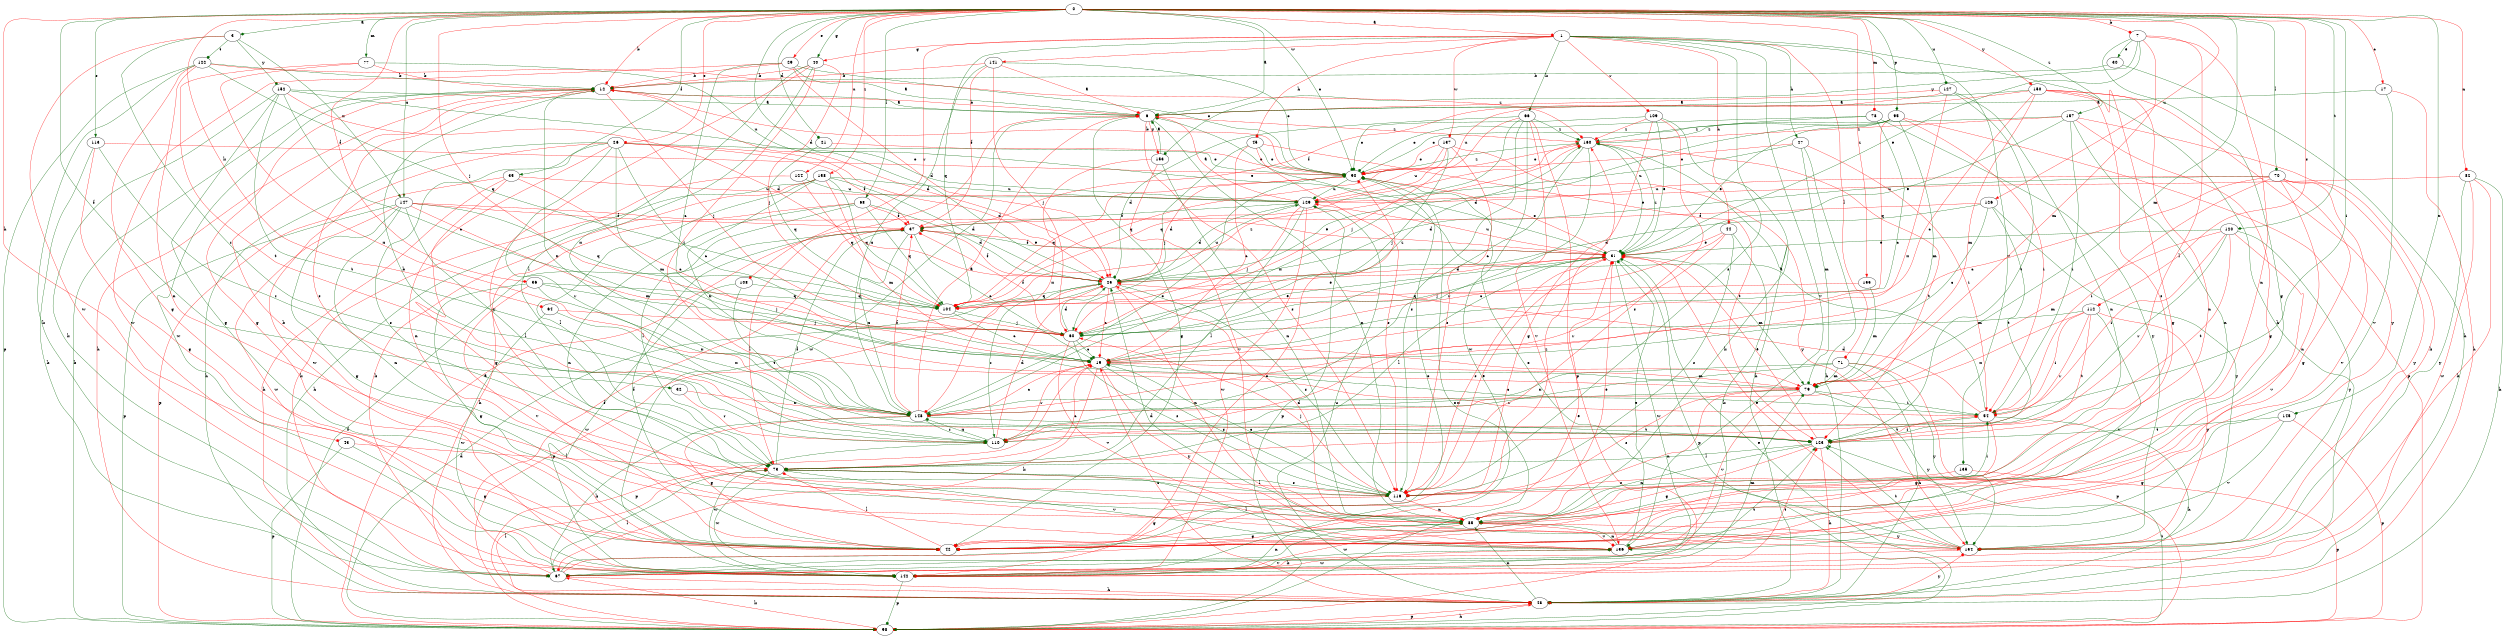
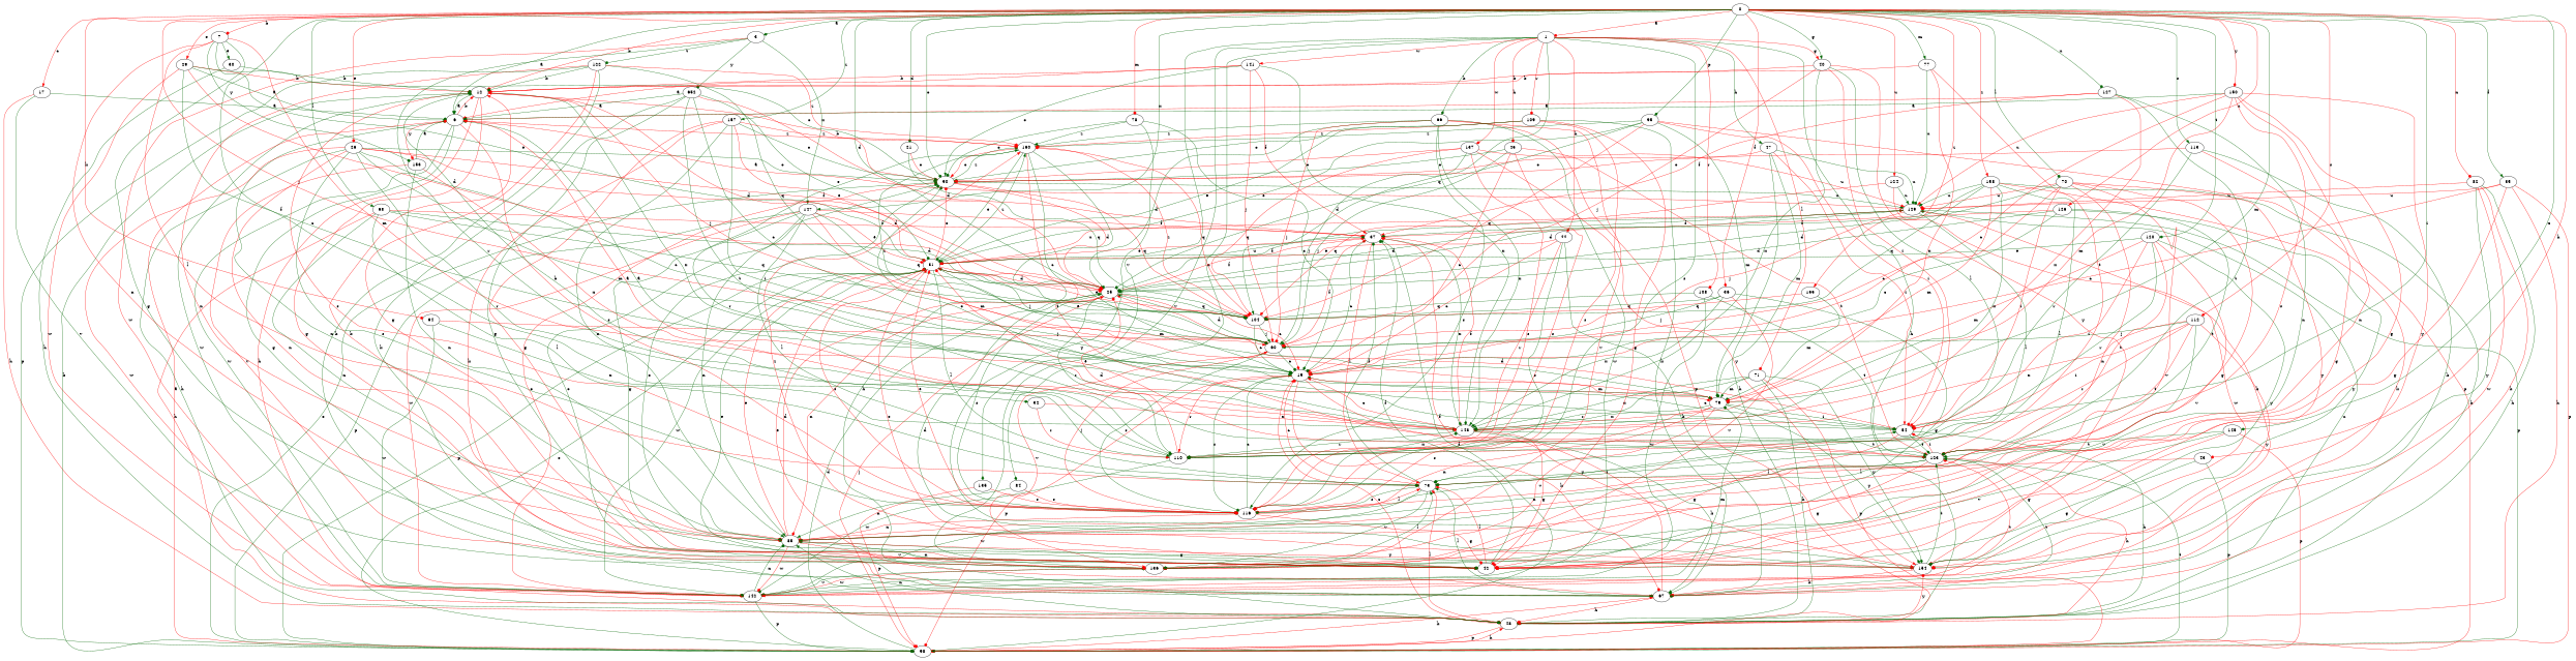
  strict digraph {
    edge [arrowhead=normal color=darkgreen]
    0
    1
    3
    6
    7
    12
    17
    21
    25
    26
    29
    32
    35
    36
    40
    43
    54
    60
    64
    68
    70
    77
    78
    79
    82
    90
    95
    112
    113
    120
    124
    126
    127
    145
    147
    150
    155
    157
    158
    44
    45
    47
    48
    66
    71
+   84
    104
    108
    109
    116
    135
    136
    137
    141
    110
    122
    142
-   152
+   152 [label=652]
    42
    85
    153
    160
    30
    31
    73
    148
    19
    98
    37
    129
    154
    123
    67
    0 -> 1 [arrowhead=dot color=red label=a]
    0 -> 3 [arrowhead=diamond label=a]
    0 -> 6 [label=a]
    0 -> 7 [arrowhead=dot color=red label=b]
    0 -> 12 [arrowhead=diamond color=red label=b]
    0 -> 17 [color=red label=c]
    0 -> 21 [arrowhead=dot label=d]
    0 -> 25 [label=d]
    0 -> 26 [arrowhead=dot color=red label=e]
    0 -> 29 [color=red label=e]
    0 -> 32 [arrowhead=diamond label=f]
    0 -> 35 [label=f]
    0 -> 36 [arrowhead=diamond color=red label=f]
    0 -> 40 [label=g]
    0 -> 43 [arrowhead=dot color=red label=h]
    0 -> 54 [arrowhead=dot label=i]
    0 -> 60 [arrowhead=dot color=red label=j]
    0 -> 64 [arrowhead=dot color=red label=k]
    0 -> 68 [label=l]
    0 -> 70 [arrowhead=dot label=l]
    0 -> 77 [label=m]
    0 -> 78 [arrowhead=dot color=red label=m]
    0 -> 79 [arrowhead=dot label=m]
    0 -> 82 [arrowhead=dot color=red label=n]
    0 -> 90 [arrowhead=dot label=o]
    0 -> 95 [arrowhead=diamond label=p]
    0 -> 112 [arrowhead=diamond color=red label=s]
    0 -> 113 [label=s]
    0 -> 120 [arrowhead=diamond label=t]
    0 -> 124 [color=red label=u]
    0 -> 126 [color=red label=u]
    0 -> 127 [arrowhead=dot label=u]
    0 -> 145 [arrowhead=diamond label=x]
    0 -> 147 [label=x]
    0 -> 150 [arrowhead=diamond color=red label=y]
    0 -> 155 [color=red label=z]
    0 -> 157 [label=z]
    0 -> 158 [color=red label=z]
    1 -> 40 [color=red label=g]
    1 -> 44 [arrowhead=diamond color=red label=h]
    1 -> 45 [arrowhead=dot color=red label=h]
    1 -> 47 [label=h]
    1 -> 48 [arrowhead=dot label=h]
    1 -> 66 [arrowhead=diamond label=k]
    1 -> 71 [arrowhead=dot color=red label=l]
+   1 -> 84 [arrowhead=diamond label=n]
    1 -> 104 [label=q]
    1 -> 108 [arrowhead=dot color=red label=r]
    1 -> 109 [arrowhead=dot color=red label=r]
    1 -> 116 [label=s]
    1 -> 135 [arrowhead=diamond label=v]
    1 -> 136 [arrowhead=diamond label=v]
    1 -> 137 [arrowhead=diamond color=red label=w]
    1 -> 141 [color=red label=w]
    3 -> 147 [label=x]
    3 -> 110 [label=r]
    3 -> 122 [arrowhead=dot label=t]
    3 -> 142 [arrowhead=dot color=red label=w]
    3 -> 152 [arrowhead=dot label=y]
    6 -> 12 [color=red label=b]
    6 -> 116 [color=red label=s]
    6 -> 142 [label=w]
    6 -> 42 [label=g]
    6 -> 85 [arrowhead=dot label=n]
    6 -> 153 [arrowhead=diamond color=red label=y]
    6 -> 160 [color=red label=z]
    7 -> 79 [arrowhead=dot color=red label=m]
    7 -> 42 [arrowhead=dot label=g]
    7 -> 85 [arrowhead=diamond color=red label=n]
    7 -> 153 [arrowhead=dot label=y]
    7 -> 30 [label=e]
    7 -> 31 [arrowhead=diamond label=e]
    7 -> 73 [arrowhead=dot color=red label=l]
    12 -> 6 [label=a]
    12 -> 25 [arrowhead=diamond color=red label=d]
    12 -> 60 [arrowhead=diamond color=red label=j]
    12 -> 48 [arrowhead=dot color=red label=h]
    12 -> 116 [color=red label=s]
    12 -> 142 [arrowhead=dot label=w]
    12 -> 42 [arrowhead=diamond color=red label=g]
    12 -> 148 [label=x]
    17 -> 6 [arrowhead=dot label=a]
    17 -> 48 [arrowhead=dot color=red label=h]
    17 -> 136 [arrowhead=diamond label=v]
    21 -> 90 [arrowhead=diamond color=red label=o]
    21 -> 104 [arrowhead=diamond label=q]
    25 -> 104 [label=q]
    25 -> 116 [arrowhead=dot label=s]
    25 -> 110 [label=r]
    25 -> 85 [arrowhead=diamond color=red label=n]
    25 -> 19 [arrowhead=diamond color=red label=c]
-   25 -> 98 [arrowhead=diamond color=red label=p]
+   25 -> 98 [arrowhead=diamond color=red label=j]
    25 -> 37 [arrowhead=diamond color=red label=f]
    25 -> 129 [label=u]
    26 -> 25 [color=red label=d]
    26 -> 79 [label=m]
    26 -> 90 [arrowhead=diamond label=o]
    26 -> 48 [arrowhead=dot label=h]
    26 -> 116 [label=s]
    26 -> 110 [arrowhead=diamond label=r]
    26 -> 142 [color=red label=w]
    26 -> 85 [arrowhead=diamond color=red label=n]
    26 -> 19 [arrowhead=diamond label=c]
    26 -> 37 [color=red label=f]
    29 -> 6 [arrowhead=diamond label=a]
    29 -> 12 [arrowhead=diamond color=red label=b]
    29 -> 25 [color=red label=d]
    29 -> 90 [label=o]
    29 -> 142 [color=red label=w]
    29 -> 19 [arrowhead=diamond label=c]
    32 -> 110 [color=red label=r]
    32 -> 148 [arrowhead=dot color=red label=x]
    35 -> 48 [arrowhead=dot color=red label=h]
    35 -> 42 [arrowhead=diamond color=red label=g]
    35 -> 19 [color=red label=c]
    35 -> 98 [color=red label=p]
    35 -> 129 [arrowhead=dot color=red label=u]
    36 -> 60 [arrowhead=diamond label=j]
    36 -> 104 [arrowhead=diamond label=q]
    36 -> 136 [arrowhead=dot color=red label=v]
    36 -> 42 [label=g]
    36 -> 148 [arrowhead=diamond label=x]
    40 -> 12 [color=red label=b]
    40 -> 54 [arrowhead=diamond color=red label=i]
    40 -> 60 [arrowhead=diamond color=red label=j]
    40 -> 73 [arrowhead=dot label=l]
    40 -> 148 [label=x]
    40 -> 154 [color=red label=y]
    43 -> 42 [label=g]
    43 -> 73 [arrowhead=diamond color=red label=l]
    43 -> 98 [label=p]
    54 -> 6 [arrowhead=diamond label=a]
    54 -> 25 [color=red label=d]
    54 -> 48 [label=h]
    54 -> 42 [arrowhead=diamond color=red label=g]
    54 -> 19 [arrowhead=dot label=c]
    54 -> 123 [arrowhead=diamond label=t]
    60 -> 25 [label=d]
    60 -> 116 [arrowhead=dot label=s]
    60 -> 136 [color=red label=v]
    60 -> 160 [label=z]
    60 -> 31 [label=e]
    60 -> 19 [arrowhead=dot label=c]
    60 -> 37 [arrowhead=diamond color=red label=f]
    64 -> 60 [color=red label=j]
    64 -> 142 [arrowhead=diamond label=w]
    64 -> 148 [label=x]
    68 -> 25 [label=d]
    68 -> 48 [color=red label=h]
    68 -> 104 [label=q]
    68 -> 85 [arrowhead=dot label=n]
    68 -> 73 [label=l]
    68 -> 37 [arrowhead=diamond color=red label=f]
    70 -> 25 [arrowhead=diamond label=d]
    70 -> 54 [arrowhead=diamond color=red label=i]
    70 -> 136 [arrowhead=diamond color=red label=v]
    70 -> 42 [color=red label=g]
    70 -> 85 [arrowhead=dot color=red label=n]
    70 -> 19 [arrowhead=diamond color=red label=c]
    70 -> 129 [arrowhead=dot color=red label=u]
    70 -> 154 [arrowhead=dot color=red label=y]
    77 -> 12 [arrowhead=diamond color=red label=b]
    77 -> 148 [color=red label=x]
    77 -> 129 [arrowhead=dot label=u]
    77 -> 123 [arrowhead=diamond color=red label=t]
    78 -> 90 [arrowhead=dot label=o]
    78 -> 160 [label=z]
    78 -> 19 [arrowhead=diamond label=c]
    78 -> 154 [label=y]
    79 -> 54 [arrowhead=diamond label=i]
    79 -> 116 [arrowhead=dot color=red label=s]
    79 -> 136 [arrowhead=dot color=red label=v]
    79 -> 85 [arrowhead=dot color=red label=n]
    79 -> 148 [label=x]
    79 -> 154 [arrowhead=diamond label=y]
    82 -> 48 [arrowhead=dot label=h]
    82 -> 142 [color=red label=w]
    82 -> 129 [arrowhead=diamond color=red label=u]
    82 -> 154 [label=y]
    82 -> 67 [arrowhead=dot color=red label=k]
    90 -> 12 [color=red label=b]
    90 -> 25 [arrowhead=diamond color=red label=d]
    90 -> 104 [arrowhead=diamond color=red label=q]
    90 -> 160 [arrowhead=dot label=z]
    90 -> 129 [arrowhead=diamond label=u]
    95 -> 25 [arrowhead=dot label=d]
    95 -> 54 [arrowhead=dot color=red label=i]
    95 -> 79 [arrowhead=diamond label=m]
    95 -> 104 [color=red label=q]
    95 -> 160 [label=z]
    95 -> 31 [label=e]
    95 -> 98 [arrowhead=diamond color=red label=p]
    112 -> 54 [color=red label=i]
-   112 -> 60 [label=m]
+   112 -> 60 [label=j]
    112 -> 136 [arrowhead=dot label=v]
    112 -> 110 [arrowhead=dot color=red label=r]
    112 -> 148 [arrowhead=dot color=red label=x]
    112 -> 154 [arrowhead=diamond color=red label=y]
    112 -> 123 [arrowhead=dot color=red label=t]
    113 -> 90 [color=red label=o]
    113 -> 110 [arrowhead=dot label=r]
    113 -> 42 [color=red label=g]
    113 -> 67 [arrowhead=dot label=k]
    120 -> 54 [arrowhead=dot color=red label=i]
    120 -> 79 [arrowhead=diamond color=red label=m]
    120 -> 136 [arrowhead=dot color=red label=v]
    120 -> 110 [label=r]
    120 -> 31 [label=e]
    120 -> 154 [arrowhead=dot label=y]
    120 -> 123 [arrowhead=diamond color=red label=t]
    124 -> 104 [arrowhead=diamond color=red label=q]
    124 -> 129 [label=u]
    124 -> 67 [color=red label=k]
    126 -> 25 [label=d]
    126 -> 19 [label=c]
    126 -> 37 [arrowhead=diamond color=red label=f]
    126 -> 154 [arrowhead=diamond label=y]
    126 -> 123 [label=t]
    127 -> 6 [color=red label=a]
    127 -> 85 [arrowhead=diamond label=n]
    127 -> 148 [arrowhead=dot color=red label=x]
    127 -> 37 [color=red label=f]
    127 -> 123 [arrowhead=dot label=t]
    145 -> 136 [label=v]
    145 -> 42 [arrowhead=diamond color=red label=g]
    145 -> 98 [arrowhead=dot color=red label=p]
    145 -> 123 [arrowhead=diamond label=t]
    147 -> 79 [arrowhead=dot color=red label=m]
    147 -> 104 [arrowhead=dot label=q]
    147 -> 142 [arrowhead=diamond color=red label=w]
    147 -> 42 [arrowhead=diamond label=g]
    147 -> 85 [label=n]
    147 -> 31 [arrowhead=diamond color=red label=e]
    147 -> 73 [arrowhead=diamond label=l]
    147 -> 98 [label=p]
    147 -> 37 [arrowhead=dot color=red label=f]
    150 -> 6 [arrowhead=dot label=a]
    150 -> 79 [arrowhead=dot color=red label=m]
    150 -> 116 [color=red label=s]
    150 -> 42 [color=red label=g]
    150 -> 85 [arrowhead=dot color=red label=n]
    150 -> 19 [arrowhead=dot color=red label=c]
    150 -> 129 [color=red label=u]
    150 -> 154 [arrowhead=diamond color=red label=y]
    155 -> 79 [arrowhead=diamond label=m]
    155 -> 104 [arrowhead=diamond color=red label=q]
    157 -> 54 [label=i]
    157 -> 90 [label=o]
    157 -> 42 [color=red label=g]
    157 -> 85 [label=n]
    157 -> 160 [arrowhead=dot color=red label=z]
-   157 -> 31 [arrowhead=dot label=e]
+   157 -> 31 [arrowhead=dot color=red label=e]
    157 -> 67 [color=red label=k]
    158 -> 25 [label=d]
    158 -> 79 [color=red label=m]
    158 -> 48 [arrowhead=dot label=h]
    158 -> 104 [label=q]
    158 -> 73 [arrowhead=dot label=l]
    158 -> 148 [arrowhead=diamond label=x]
    158 -> 129 [arrowhead=diamond label=u]
    158 -> 67 [color=red label=k]
    44 -> 116 [arrowhead=dot label=s]
    44 -> 110 [arrowhead=diamond color=red label=r]
    44 -> 31 [color=red label=e]
    44 -> 19 [color=red label=c]
    44 -> 67 [arrowhead=dot label=k]
    45 -> 60 [label=j]
    45 -> 90 [arrowhead=dot label=o]
    45 -> 116 [arrowhead=dot color=red label=s]
    45 -> 19 [arrowhead=diamond color=red label=c]
    45 -> 123 [arrowhead=diamond color=red label=t]
    47 -> 54 [color=red label=i]
    47 -> 79 [arrowhead=dot label=m]
    47 -> 90 [color=red label=o]
    47 -> 48 [label=h]
    47 -> 129 [arrowhead=dot label=u]
    48 -> 85 [label=n]
    48 -> 73 [arrowhead=diamond color=red label=l]
    48 -> 19 [color=red label=c]
    48 -> 98 [arrowhead=dot color=red label=p]
    48 -> 129 [arrowhead=diamond label=u]
    48 -> 154 [arrowhead=dot color=red label=y]
    66 -> 25 [arrowhead=dot label=d]
    66 -> 60 [arrowhead=dot color=red label=j]
    66 -> 116 [label=s]
    66 -> 136 [color=red label=v]
    66 -> 142 [arrowhead=diamond label=w]
    66 -> 160 [arrowhead=diamond label=z]
    66 -> 148 [label=x]
    66 -> 98 [arrowhead=diamond color=red label=p]
    71 -> 79 [label=m]
    71 -> 48 [label=h]
    71 -> 110 [arrowhead=dot label=r]
    71 -> 148 [label=x]
    71 -> 98 [arrowhead=diamond color=red label=p]
    71 -> 154 [arrowhead=diamond label=y]
+   84 -> 116 [arrowhead=dot color=red label=s]
+   84 -> 85 [label=n]
    104 -> 60 [label=j]
    104 -> 160 [arrowhead=dot color=red label=z]
    104 -> 31 [arrowhead=diamond color=red label=e]
    104 -> 19 [arrowhead=diamond label=c]
    108 -> 104 [arrowhead=dot label=q]
    108 -> 142 [arrowhead=dot label=w]
    108 -> 123 [label=t]
-   109 -> 90 [arrowhead=dot label=o]
+   109 -> 90 [label=o]
    109 -> 116 [arrowhead=dot color=red label=s]
    109 -> 42 [arrowhead=dot color=red label=g]
    109 -> 160 [arrowhead=diamond color=red label=z]
    109 -> 31 [arrowhead=dot label=e]
    109 -> 67 [arrowhead=dot label=k]
    116 -> 54 [arrowhead=diamond label=i]
    116 -> 60 [color=red label=j]
    116 -> 42 [arrowhead=dot color=red label=g]
    116 -> 85 [arrowhead=diamond color=red label=n]
    116 -> 31 [arrowhead=diamond color=red label=e]
    116 -> 73 [color=red label=l]
    116 -> 19 [label=c]
    135 -> 116 [arrowhead=dot color=red label=s]
    135 -> 98 [arrowhead=dot color=red label=p]
    136 -> 142 [arrowhead=diamond color=red label=w]
    136 -> 85 [arrowhead=diamond label=n]
    136 -> 31 [arrowhead=dot label=e]
    136 -> 73 [label=l]
    137 -> 60 [label=j]
    137 -> 90 [arrowhead=diamond color=red label=o]
    137 -> 104 [arrowhead=diamond color=red label=q]
    137 -> 116 [color=red label=s]
    137 -> 129 [color=red label=u]
    137 -> 154 [color=red label=y]
    141 -> 6 [arrowhead=diamond color=red label=a]
    141 -> 12 [arrowhead=dot color=red label=b]
    141 -> 60 [arrowhead=diamond color=red label=j]
    141 -> 90 [label=o]
    141 -> 148 [arrowhead=diamond label=x]
    141 -> 37 [color=red label=f]
    110 -> 12 [arrowhead=dot label=b]
    110 -> 25 [arrowhead=dot color=red label=d]
    110 -> 142 [arrowhead=dot label=w]
    110 -> 148 [arrowhead=dot label=x]
    122 -> 12 [arrowhead=dot label=b]
    122 -> 104 [arrowhead=diamond label=q]
    122 -> 42 [color=red label=g]
    122 -> 85 [color=red label=n]
    122 -> 160 [arrowhead=diamond color=red label=z]
    122 -> 98 [arrowhead=diamond label=p]
    122 -> 67 [label=k]
    142 -> 79 [arrowhead=dot label=m]
    142 -> 90 [arrowhead=dot color=red label=o]
    142 -> 136 [arrowhead=diamond label=v]
    142 -> 85 [arrowhead=dot label=n]
    142 -> 98 [arrowhead=dot label=p]
    142 -> 123 [arrowhead=diamond color=red label=t]
    152 -> 6 [label=a]
    152 -> 25 [arrowhead=dot color=red label=d]
    152 -> 42 [label=g]
    152 -> 31 [arrowhead=dot label=e]
    152 -> 19 [arrowhead=dot label=c]
    152 -> 123 [arrowhead=diamond label=t]
    152 -> 67 [arrowhead=dot label=k]
    42 -> 12 [color=red label=b]
    42 -> 160 [color=red label=z]
    42 -> 73 [arrowhead=diamond color=red label=l]
    42 -> 37 [arrowhead=dot label=f]
    85 -> 25 [color=red label=d]
    85 -> 136 [arrowhead=dot color=red label=v]
    85 -> 142 [arrowhead=diamond color=red label=w]
    85 -> 42 [arrowhead=dot label=g]
    85 -> 31 [arrowhead=dot color=red label=e]
    85 -> 154 [arrowhead=diamond color=red label=y]
    153 -> 6 [arrowhead=diamond label=a]
    153 -> 136 [arrowhead=dot color=red label=v]
    153 -> 85 [arrowhead=diamond label=n]
    153 -> 148 [arrowhead=dot color=red label=x]
    160 -> 90 [color=red label=o]
    160 -> 48 [label=h]
    160 -> 104 [arrowhead=dot color=red label=q]
    160 -> 110 [arrowhead=dot label=r]
    160 -> 31 [arrowhead=dot label=e]
    160 -> 19 [label=c]
    160 -> 123 [arrowhead=diamond color=red label=t]
    30 -> 12 [arrowhead=dot label=b]
    30 -> 48 [arrowhead=diamond label=h]
    31 -> 25 [arrowhead=dot color=red label=d]
    31 -> 60 [arrowhead=dot label=j]
    31 -> 79 [label=m]
    31 -> 90 [arrowhead=dot color=red label=o]
    31 -> 116 [arrowhead=diamond color=red label=s]
    31 -> 142 [arrowhead=dot label=w]
    31 -> 160 [label=z]
    31 -> 73 [arrowhead=diamond label=l]
    31 -> 98 [label=p]
    31 -> 37 [arrowhead=dot label=f]
    31 -> 129 [color=red label=u]
    73 -> 116 [arrowhead=dot label=s]
    73 -> 136 [arrowhead=diamond label=v]
    73 -> 142 [label=w]
    73 -> 19 [arrowhead=dot color=red label=c]
    73 -> 37 [arrowhead=dot label=f]
    148 -> 6 [color=red label=a]
    148 -> 90 [arrowhead=dot label=o]
    148 -> 110 [arrowhead=diamond label=r]
    148 -> 42 [arrowhead=dot color=red label=g]
    148 -> 19 [color=red label=c]
    148 -> 37 [color=red label=f]
    148 -> 123 [arrowhead=dot label=t]
    148 -> 67 [label=k]
    19 -> 79 [arrowhead=diamond color=red label=m]
    19 -> 116 [arrowhead=dot label=s]
    19 -> 110 [color=red label=r]
    19 -> 98 [arrowhead=dot color=red label=p]
    19 -> 154 [color=red label=y]
    19 -> 67 [arrowhead=dot color=red label=k]
    98 -> 6 [arrowhead=dot color=red label=a]
    98 -> 12 [label=b]
    98 -> 25 [label=d]
    98 -> 90 [arrowhead=dot label=o]
    98 -> 48 [color=red label=h]
    98 -> 31 [arrowhead=dot label=e]
    98 -> 37 [label=f]
    98 -> 123 [label=t]
    98 -> 67 [color=red label=k]
    37 -> 31 [arrowhead=dot color=red label=e]
    37 -> 73 [color=red label=l]
    37 -> 148 [arrowhead=diamond label=x]
    37 -> 19 [arrowhead=dot label=c]
    129 -> 6 [color=red label=a]
    129 -> 25 [arrowhead=dot label=d]
    129 -> 60 [arrowhead=diamond color=red label=j]
    129 -> 142 [color=red label=w]
    129 -> 73 [arrowhead=diamond label=l]
    129 -> 98 [label=p]
    129 -> 37 [arrowhead=diamond label=f]
    154 -> 25 [label=d]
    154 -> 90 [arrowhead=dot label=o]
    154 -> 31 [color=red label=e]
    154 -> 123 [label=t]
    154 -> 67 [color=red label=k]
    123 -> 54 [arrowhead=diamond color=red label=i]
    123 -> 48 [color=red label=h]
    123 -> 42 [arrowhead=diamond color=red label=g]
    123 -> 85 [label=n]
    123 -> 31 [arrowhead=dot color=red label=e]
    123 -> 73 [label=l]
    67 -> 90 [arrowhead=diamond label=o]
    67 -> 48 [arrowhead=diamond color=red label=h]
    67 -> 31 [arrowhead=diamond color=red label=e]
    67 -> 73 [label=l]
    67 -> 37 [arrowhead=diamond color=red label=f]
    67 -> 123 [label=t]
  }
